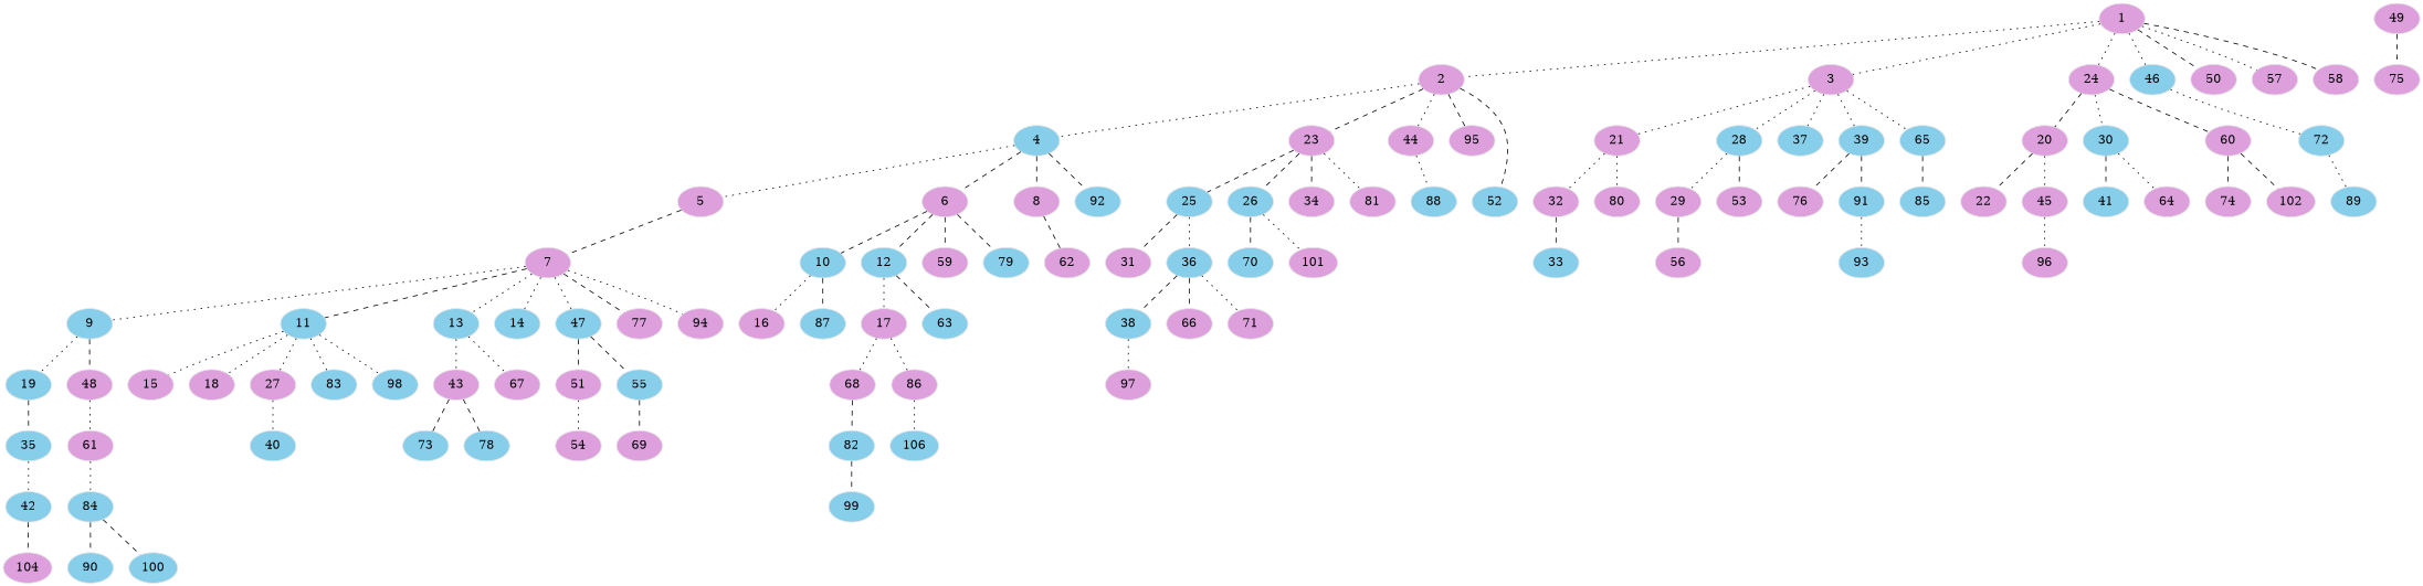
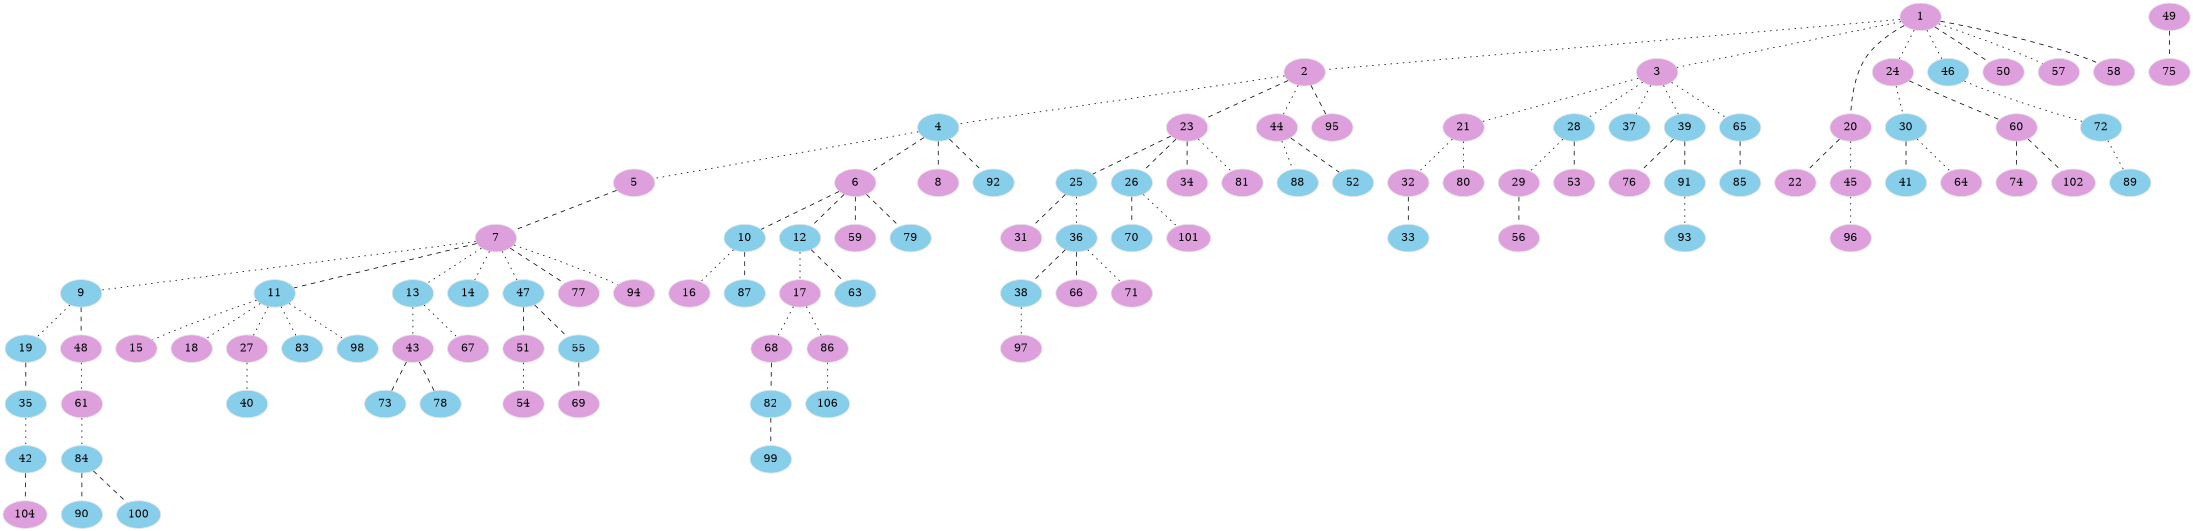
  graph {
    node [color=gray90 fillcolor=plum style=filled]
    edge [style=dotted]
    1
    2
    3
    20
    24
    46 [fillcolor=skyblue]
    50
    57
    58
    4 [fillcolor=skyblue]
    23
    44
    95
    21
    28 [fillcolor=skyblue]
    37 [fillcolor=skyblue]
    39 [fillcolor=skyblue]
    65 [fillcolor=skyblue]
    22
    45
    30 [fillcolor=skyblue]
    60
    72 [fillcolor=skyblue]
    5
    6
    8
    92 [fillcolor=skyblue]
    25 [fillcolor=skyblue]
    26 [fillcolor=skyblue]
    34
    81
    52 [fillcolor=skyblue]
    88 [fillcolor=skyblue]
    32
    80
    29
    53
    76
    91 [fillcolor=skyblue]
    85 [fillcolor=skyblue]
    7
    10 [fillcolor=skyblue]
    12 [fillcolor=skyblue]
    59
    79 [fillcolor=skyblue]
-   62
    9 [fillcolor=skyblue]
    11 [fillcolor=skyblue]
    13 [fillcolor=skyblue]
    14 [fillcolor=skyblue]
    47 [fillcolor=skyblue]
    77
    94
    16
    87 [fillcolor=skyblue]
    17
    63 [fillcolor=skyblue]
    19 [fillcolor=skyblue]
    48
    15
    18
    27
    83 [fillcolor=skyblue]
    98 [fillcolor=skyblue]
    43
    67
    51
    55 [fillcolor=skyblue]
    35 [fillcolor=skyblue]
    61
    49
    75
    40 [fillcolor=skyblue]
    68
    86
    73 [fillcolor=skyblue]
    78 [fillcolor=skyblue]
    82 [fillcolor=skyblue]
    n79 [fillcolor=skyblue label=106]
    42 [fillcolor=skyblue]
    96
    33 [fillcolor=skyblue]
    31
    36 [fillcolor=skyblue]
    70 [fillcolor=skyblue]
    101
    41 [fillcolor=skyblue]
    64
    74
    102
    38 [fillcolor=skyblue]
    66
    71
    56
    104
    97
    93 [fillcolor=skyblue]
    89 [fillcolor=skyblue]
    54
    69
    84 [fillcolor=skyblue]
    90 [fillcolor=skyblue]
    100 [fillcolor=skyblue]
    99 [fillcolor=skyblue]
    1 -- 2
    1 -- 3
-   24 -- 20 [style=dashed]
+   1 -- 20 [style=dashed]
    1 -- 24
    1 -- 46
    1 -- 50 [style=dashed]
    1 -- 57
    1 -- 58 [style=dashed]
    2 -- 4
    2 -- 23 [style=dashed]
    2 -- 44
    2 -- 95 [style=dashed]
    3 -- 21
    3 -- 28
    3 -- 37
    3 -- 39
    3 -- 65
    20 -- 22 [style=dashed]
    20 -- 45
    24 -- 30
    24 -- 60 [style=dashed]
    46 -- 72
    4 -- 5
    4 -- 6 [style=dashed]
    4 -- 8 [style=dashed]
    4 -- 92 [style=dashed]
    23 -- 25 [style=dashed]
    23 -- 26 [style=dashed]
    23 -- 34 [style=dashed]
    23 -- 81
-   2 -- 52 [style=dashed]
+   44 -- 52 [style=dashed]
    44 -- 88
    21 -- 32
    21 -- 80
    28 -- 29
    28 -- 53 [style=dashed]
    39 -- 76 [style=dashed]
    39 -- 91 [style=dashed]
    65 -- 85 [style=dashed]
    45 -- 96
    30 -- 41 [style=dashed]
    30 -- 64
    60 -- 74 [style=dashed]
    60 -- 102 [style=dashed]
    72 -- 89
    5 -- 7 [style=dashed]
    6 -- 10 [style=dashed]
    6 -- 12 [style=dashed]
    6 -- 59 [style=dashed]
    6 -- 79 [style=dashed]
-   8 -- 62 [style=dashed]
    25 -- 31 [style=dashed]
    25 -- 36
    26 -- 70 [style=dashed]
    26 -- 101
    32 -- 33 [style=dashed]
    29 -- 56 [style=dashed]
    91 -- 93
    7 -- 9
    7 -- 11 [style=dashed]
    7 -- 13
    7 -- 14
    7 -- 47
    7 -- 77 [style=dashed]
    7 -- 94
    10 -- 16
    10 -- 87 [style=dashed]
    12 -- 17
    12 -- 63 [style=dashed]
    9 -- 19
    9 -- 48 [style=dashed]
    11 -- 15
    11 -- 18
    11 -- 27
    11 -- 83
    11 -- 98
    13 -- 43
    13 -- 67
    47 -- 51 [style=dashed]
    47 -- 55 [style=dashed]
    17 -- 68
    17 -- 86
    19 -- 35 [style=dashed]
    48 -- 61
    27 -- 40
    43 -- 73 [style=dashed]
    43 -- 78 [style=dashed]
    51 -- 54
    55 -- 69 [style=dashed]
    35 -- 42
    61 -- 84
    49 -- 75 [style=dashed]
    68 -- 82 [style=dashed]
    86 -- n79
    82 -- 99 [style=dashed]
    42 -- 104 [style=dashed]
    36 -- 38 [style=dashed]
    36 -- 66 [style=dashed]
    36 -- 71
    38 -- 97
    84 -- 90 [style=dashed]
    84 -- 100 [style=dashed]
  }
